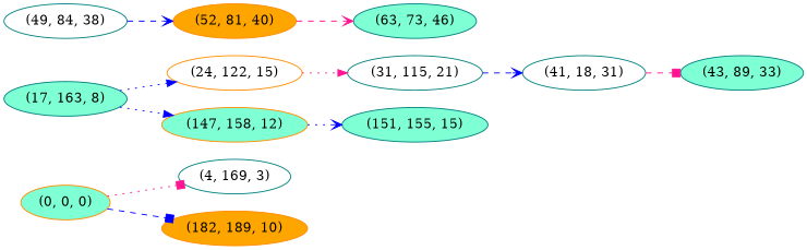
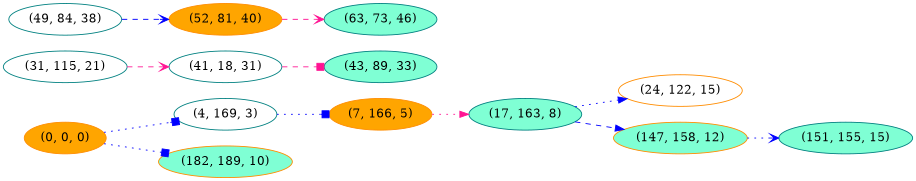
  digraph {
    rankdir=LR
    node [color=teal fillcolor=aquamarine style=filled]
    edge [arrowhead=box color=blue style=dotted]
-   "(0, 0, 0)" [color=darkorange]
+   "(0, 0, 0)" [color=darkorange fillcolor=orange]
    "(4, 169, 3)" [fillcolor=white]
-   "(182, 189, 10)" [color=darkorange fillcolor=orange]
+   "(182, 189, 10)" [color=darkorange]
+   "(7, 166, 5)" [color=darkorange fillcolor=orange]
    "(17, 163, 8)"
    "(24, 122, 15)" [color=darkorange fillcolor=white]
    "(147, 158, 12)" [color=darkorange]
    "(31, 115, 21)" [fillcolor=white]
    "(151, 155, 15)"
    n10 [fillcolor=white label="(41, 18, 31)"]
    "(43, 89, 33)"
    "(49, 84, 38)" [fillcolor=white]
    "(52, 81, 40)" [color=darkorange fillcolor=orange]
    "(63, 73, 46)"
-   "(0, 0, 0)" -> "(4, 169, 3)" [color=deeppink]
-   "(0, 0, 0)" -> "(182, 189, 10)" [style=dashed]
+   "(0, 0, 0)" -> "(4, 169, 3)"
+   "(0, 0, 0)" -> "(182, 189, 10)"
+   "(4, 169, 3)" -> "(7, 166, 5)"
+   "(7, 166, 5)" -> "(17, 163, 8)" [arrowhead=normal color=deeppink]
    "(17, 163, 8)" -> "(24, 122, 15)" [arrowhead=normal]
-   "(17, 163, 8)" -> "(147, 158, 12)" [arrowhead=normal]
-   "(24, 122, 15)" -> "(31, 115, 21)" [arrowhead=normal color=deeppink]
+   "(17, 163, 8)" -> "(147, 158, 12)" [arrowhead=normal style=dashed]
    "(147, 158, 12)" -> "(151, 155, 15)" [arrowhead=vee]
-   "(31, 115, 21)" -> n10 [arrowhead=vee style=dashed]
+   "(31, 115, 21)" -> n10 [arrowhead=vee color=deeppink style=dashed]
    n10 -> "(43, 89, 33)" [color=deeppink style=dashed]
    "(49, 84, 38)" -> "(52, 81, 40)" [arrowhead=vee style=dashed]
    "(52, 81, 40)" -> "(63, 73, 46)" [arrowhead=vee color=deeppink style=dashed]
  }
